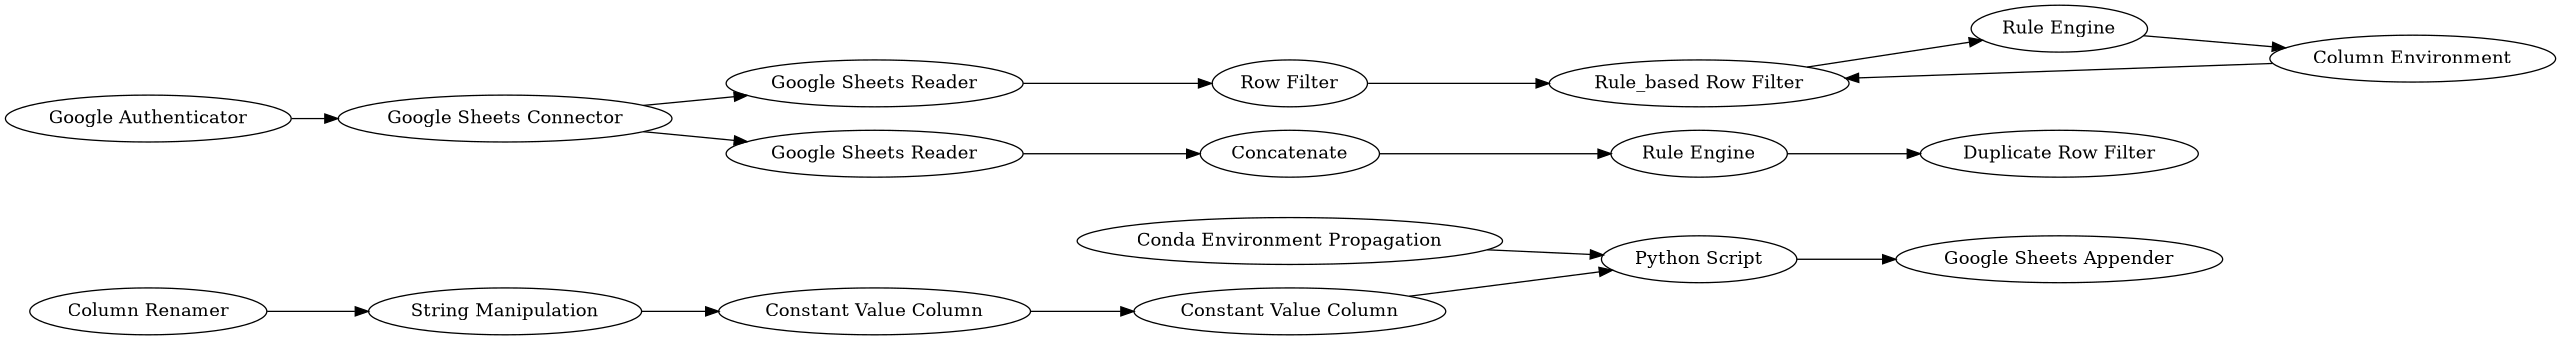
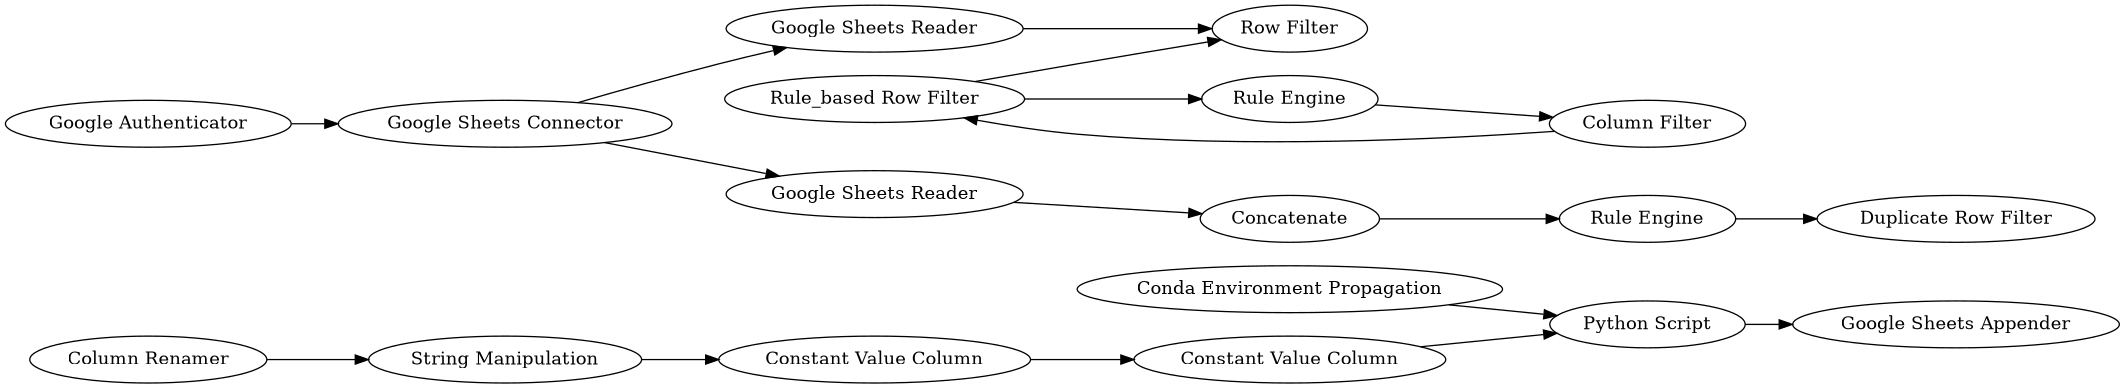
  digraph {
    rankdir=LR
    n1 [label="Python Script"]
    n2 [label="Google Sheets Appender"]
    n3 [label=Concatenate]
    n4 [label="Rule Engine"]
    n5 [label="Conda Environment Propagation"]
    n6 [label="Constant Value Column"]
    n7 [label="Constant Value Column"]
    n8 [label="Google Sheets Reader"]
    n9 [label="Row Filter"]
    n10 [label="Rule_based Row Filter"]
    n11 [label="Google Authenticator"]
    n12 [label="Google Sheets Connector"]
    n13 [label="Google Sheets Reader"]
    n14 [label="Rule Engine"]
-   n15 [label="Column Environment"]
+   n15 [label="Column Filter"]
    n16 [label="Column Renamer"]
    n17 [label="String Manipulation"]
    n18 [label="Duplicate Row Filter"]
    n1 -> n2
    n3 -> n4
    n4 -> n18
    n5 -> n1
    n6 -> n7
    n7 -> n1
    n8 -> n9
-   n9 -> n10
+   n10 -> n9
    n10 -> n14
    n11 -> n12
    n12 -> n8
    n12 -> n13
    n13 -> n3
    n14 -> n15
    n15 -> n10
    n16 -> n17
    n17 -> n6
  }
